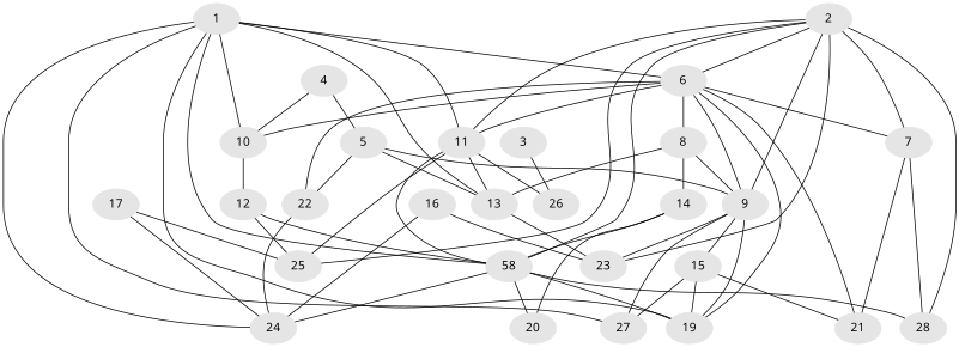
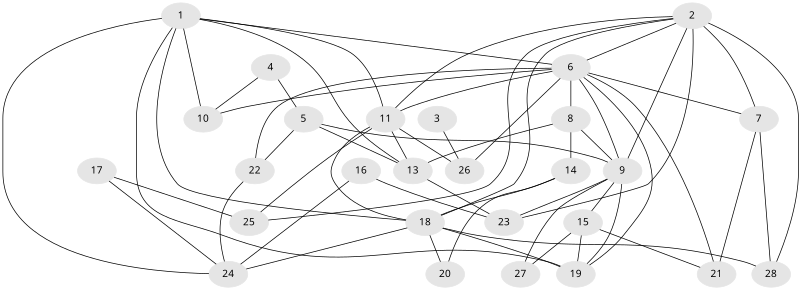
  graph {
    fontname="Noto Sans"
    node [color=gray90 fontname="Noto Sans" style=filled]
    edge [fontname="Noto Sans" weight=1.0]
    1
    6
    10
    11
    13
-   18 [label=58]
+   18
    19
    24
    27
    7
    9
    26
    22
    8
    21
-   12
    25
    23
    28
    20
    2
    15
    3
    4
    5
    14
    16
    17
    1 -- 6 [weight=2.0]
    1 -- 10 [weight=2.0]
    1 -- 11
    1 -- 13
    1 -- 18
    1 -- 19 [weight=2.0]
    1 -- 24
-   1 -- 27 [weight=2.0]
    6 -- 10
    6 -- 11 [weight=4.0]
    6 -- 19
    6 -- 7
    6 -- 9
+   6 -- 26
    6 -- 22
    6 -- 8 [weight=3.0]
    6 -- 21
-   10 -- 12
    11 -- 13
    11 -- 18 [weight=2.0]
    11 -- 26
    11 -- 25
    13 -- 23
    18 -- 19
    18 -- 24 [weight=2.0]
    18 -- 28
    18 -- 20
    7 -- 21
    7 -- 28
    9 -- 19
    9 -- 27
    9 -- 23
    9 -- 15
    22 -- 24
    8 -- 13
    8 -- 9
    8 -- 14
-   12 -- 18
-   12 -- 25
    2 -- 6
    2 -- 11
    2 -- 18 [weight=3.0]
    2 -- 7 [weight=3.0]
    2 -- 9 [weight=3.0]
    2 -- 25
    2 -- 23
    2 -- 28
    15 -- 19
    15 -- 27
    15 -- 21
    3 -- 26
    4 -- 10
    4 -- 5
    5 -- 13
    5 -- 9
    5 -- 22
    14 -- 18
    14 -- 20
    16 -- 24
    16 -- 23
    17 -- 24
    17 -- 25
  }
